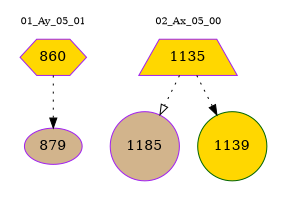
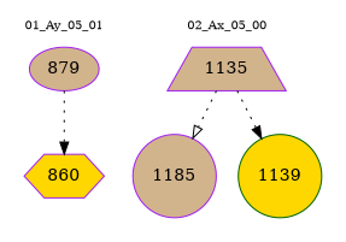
  digraph {
    node [color=purple fillcolor=tan shape=circle style=filled]
    edge [arrowhead=normal color=black style=dotted]
    n1 [fillcolor=gold label=860 shape=hexagon]
    n2 [label=879 shape=ellipse]
-   n3 [fillcolor=gold label=1135 shape=trapezium]
+   n3 [label=1135 shape=trapezium]
    n4 [label=1185]
    n5 [color=darkgreen fillcolor=gold label=1139]
    subgraph cluster_1 {
      color=white
      fontsize=10
      label="01_Ay_05_01"
      n1
      n2
    }
    subgraph cluster_2 {
      color=white
      fontsize=10
      label="02_Ax_05_00"
      n3
      n4
      n5
    }
-   n1 -> n2
+   n2 -> n1
    n3 -> n4 [arrowhead=onormal]
    n3 -> n5
  }
